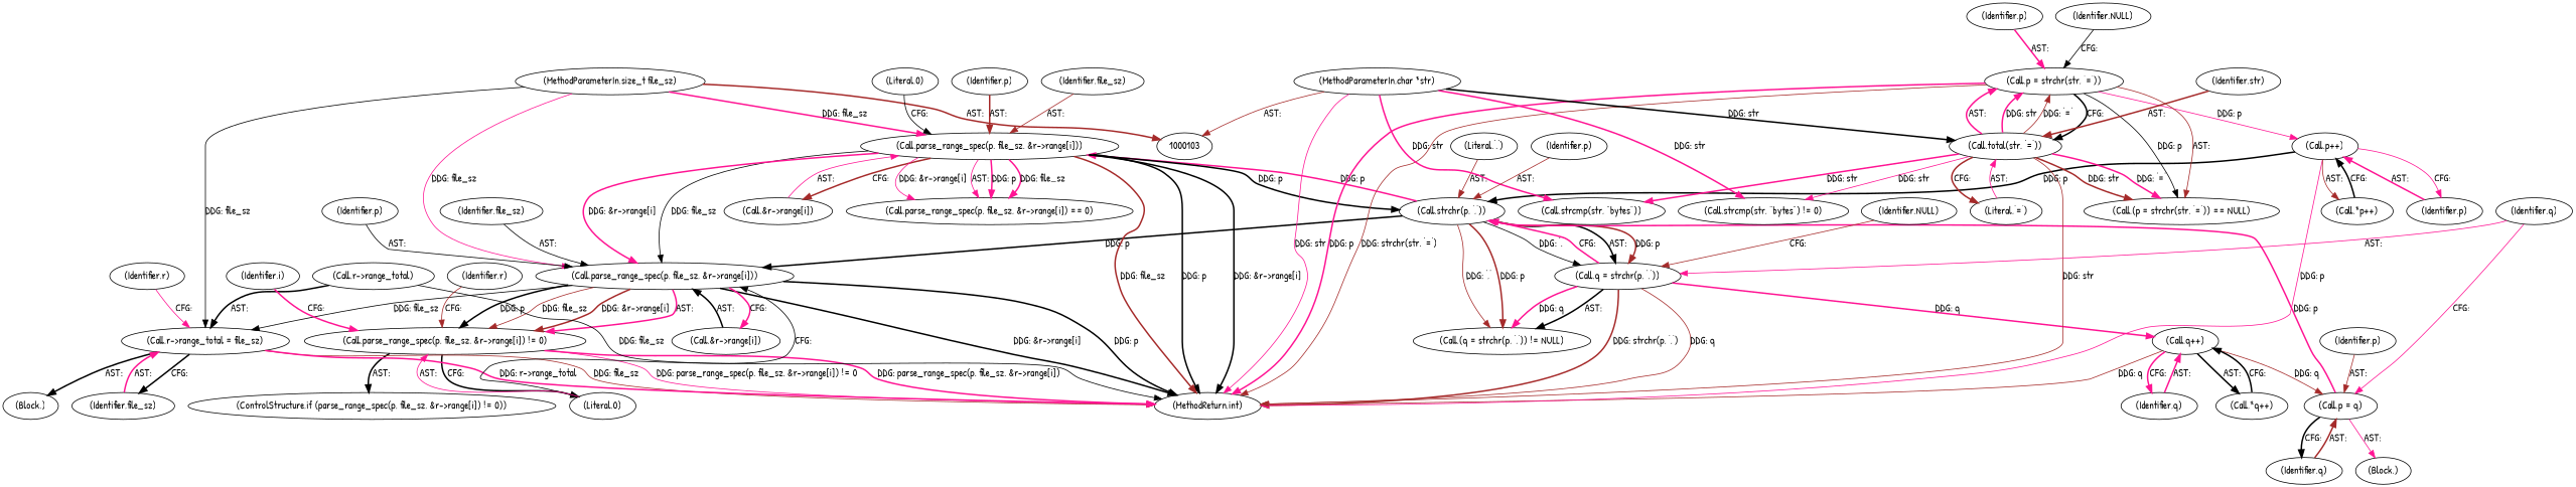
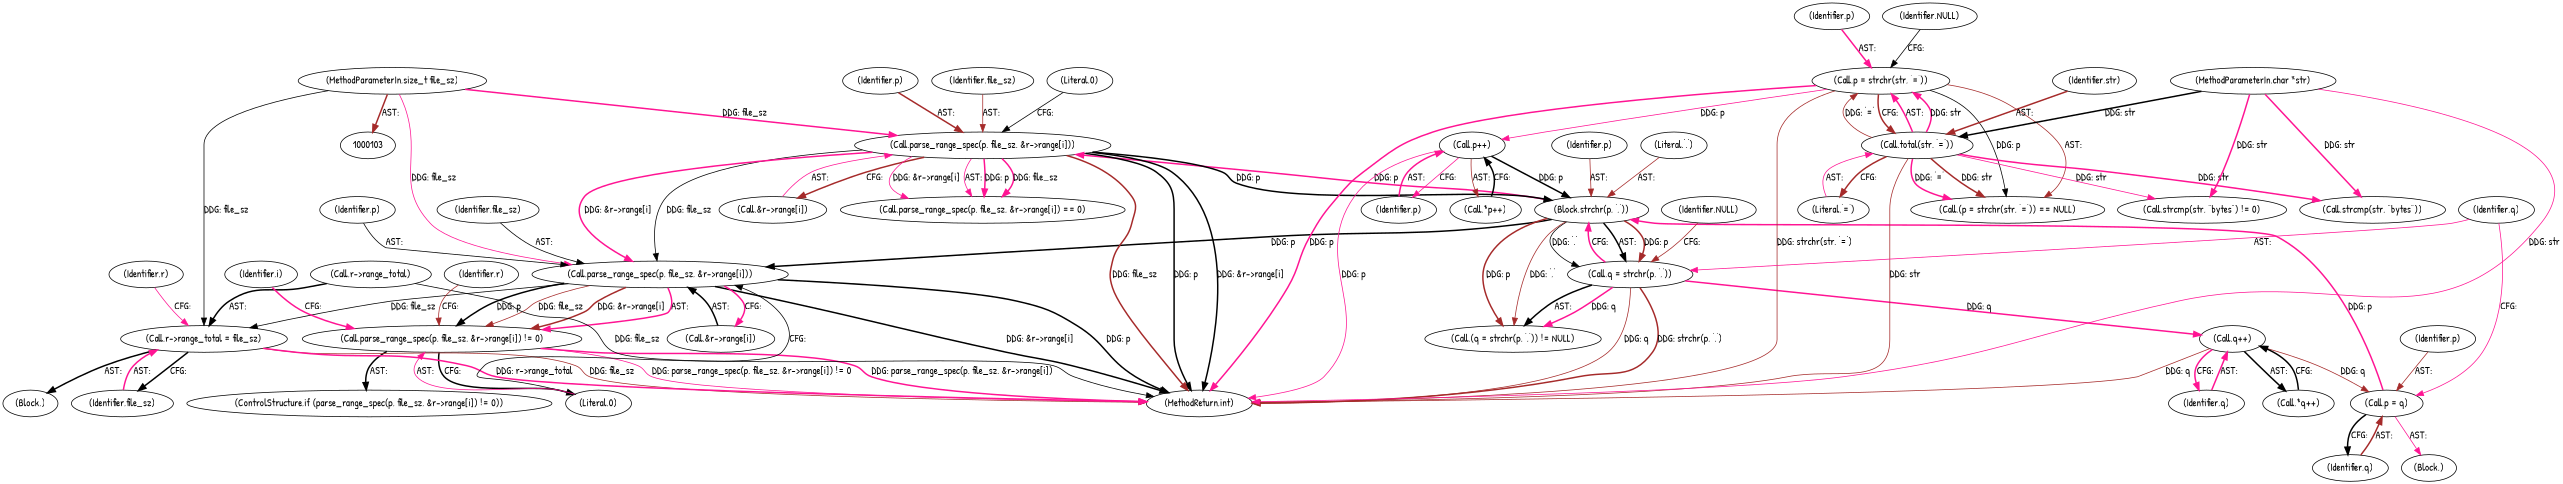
  digraph {
    fontname="Patrick Hand"
    node [fontname="Patrick Hand"]
    edge [color=deeppink fontname="Patrick Hand" style=bold]
    n1 [label="(Call,parse_range_spec(p, file_sz, &r->range[i]))"]
    n2 [label="(Call,parse_range_spec(p, file_sz, &r->range[i]) != 0)"]
    n3 [label="(Call,r->range_total = file_sz)"]
    n4 [label="(MethodReturn,int)"]
    n5 [label="(Call,&r->range[i])"]
    n6 [label="(Literal,0)"]
    n7 [label="(ControlStructure,if (parse_range_spec(p, file_sz, &r->range[i]) != 0))"]
    n8 [label="(Block,)"]
    n9 [label="(Identifier,file_sz)"]
-   n10 [label="(Call,strchr(p, ','))"]
+   n10 [label="(Block,strchr(p, ','))"]
    n11 [label="(Call,parse_range_spec(p, file_sz, &r->range[i]))"]
    n12 [label="(Call,q = strchr(p, ','))"]
    n13 [label="(Call,(q = strchr(p, ',')) != NULL)"]
    n14 [label="(Call,&r->range[i])"]
    n15 [label="(Call,parse_range_spec(p, file_sz, &r->range[i]) == 0)"]
    n16 [label="(Call,q++)"]
    n17 [label="(Literal,',')"]
    n18 [label="(MethodParameterIn,size_t file_sz)"]
    1000103
    n20 [label="(Call,p = q)"]
    n21 [label="(Identifier,q)"]
    n22 [label="(Block,)"]
    n23 [label="(Call,*q++)"]
    n24 [label="(Identifier,q)"]
    n25 [label="(Call,p++)"]
    n26 [label="(Call,*p++)"]
    n27 [label="(Identifier,p)"]
    n28 [label="(Call,p = strchr(str, '='))"]
    n29 [label="(Call,total(str, '='))"]
    n30 [label="(Call,(p = strchr(str, '=')) == NULL)"]
    n31 [label="(Call,strcmp(str, \"bytes\"))"]
    n32 [label="(Call,strcmp(str, \"bytes\") != 0)"]
    n33 [label="(Literal,'=')"]
    n34 [label="(MethodParameterIn,char *str)"]
    n35 [label="(Call,r->range_total)"]
    n36 [label="(Literal,0)"]
    n37 [label="(Identifier,r)"]
    n38 [label="(Identifier,p)"]
    n39 [label="(Identifier,q)"]
    n40 [label="(Identifier,p)"]
    n41 [label="(Identifier,r)"]
    n42 [label="(Identifier,p)"]
    n43 [label="(Identifier,p)"]
    n44 [label="(Identifier,file_sz)"]
    n45 [label="(Identifier,file_sz)"]
    n46 [label="(Identifier,i)"]
    n47 [label="(Identifier,NULL)"]
    n48 [label="(Identifier,str)"]
    n49 [label="(Identifier,p)"]
    n50 [label="(Identifier,NULL)"]
    n1 -> n2 [label="AST: "]
    n1 -> n2 [color=black label="DDG: p"]
    n1 -> n2 [color=brown label="DDG: file_sz" style=solid]
    n1 -> n2 [color=brown label="DDG: &r->range[i]"]
    n1 -> n3 [color=black label="DDG: file_sz" style=solid]
    n1 -> n4 [color=black label="DDG: p"]
    n1 -> n4 [color=black label="DDG: &r->range[i]"]
    n1 -> n5 [label="CFG: "]
    n2 -> n4 [label="DDG: parse_range_spec(p, file_sz, &r->range[i])"]
    n2 -> n4 [label="DDG: parse_range_spec(p, file_sz, &r->range[i]) != 0" style=solid]
    n2 -> n6 [color=black label="CFG: "]
    n2 -> n7 [color=black label="AST: "]
    n3 -> n4 [color=brown label="DDG: file_sz" style=solid]
    n3 -> n4 [label="DDG: r->range_total"]
    n3 -> n8 [color=black label="AST: "]
    n3 -> n9 [color=black label="CFG: "]
    n5 -> n1 [color=black label="AST: "]
    n6 -> n1 [color=black label="CFG: " style=solid]
    n6 -> n2 [label="AST: " style=solid]
    n9 -> n3 [label="AST: "]
    n10 -> n1 [color=black label="DDG: p"]
    n10 -> n11 [label="DDG: p"]
    n10 -> n12 [color=black label="AST: "]
    n10 -> n12 [color=brown label="DDG: p"]
    n10 -> n12 [color=black label="DDG: ','" style=solid]
    n10 -> n13 [color=brown label="DDG: p"]
    n10 -> n13 [color=brown label="DDG: ','" style=solid]
    n11 -> n1 [color=black label="DDG: file_sz" style=solid]
    n11 -> n1 [label="DDG: &r->range[i]"]
    n11 -> n4 [color=black label="DDG: p"]
    n11 -> n4 [color=black label="DDG: &r->range[i]"]
    n11 -> n4 [color=brown label="DDG: file_sz"]
    n11 -> n10 [color=black label="DDG: p"]
    n11 -> n14 [color=brown label="CFG: "]
    n11 -> n15 [label="AST: " style=solid]
    n11 -> n15 [label="DDG: p"]
    n11 -> n15 [label="DDG: file_sz"]
    n11 -> n15 [label="DDG: &r->range[i]" style=solid]
    n12 -> n4 [color=brown label="DDG: q" style=solid]
    n12 -> n4 [color=brown label="DDG: strchr(p, ',')"]
    n12 -> n10 [label="CFG: "]
    n12 -> n13 [color=black label="AST: "]
    n12 -> n13 [label="DDG: q"]
    n12 -> n16 [label="DDG: q"]
    n14 -> n11 [label="AST: " style=solid]
    n16 -> n4 [color=brown label="DDG: q" style=solid]
    n16 -> n20 [color=brown label="DDG: q" style=solid]
    n16 -> n23 [color=black label="AST: "]
    n16 -> n24 [label="CFG: "]
    n17 -> n10 [color=brown label="AST: " style=solid]
    n18 -> n1 [label="DDG: file_sz" style=solid]
    n18 -> n3 [color=black label="DDG: file_sz" style=solid]
    n18 -> n11 [label="DDG: file_sz"]
    n18 -> 1000103 [color=brown label="AST: "]
    n20 -> n10 [label="DDG: p"]
    n20 -> n21 [color=black label="CFG: "]
    n20 -> n22 [label="AST: " style=solid]
    n21 -> n20 [color=brown label="AST: "]
    n23 -> n16 [color=black label="CFG: "]
    n24 -> n16 [label="AST: "]
    n25 -> n4 [label="DDG: p" style=solid]
    n25 -> n10 [color=black label="DDG: p"]
    n25 -> n26 [color=brown label="AST: " style=solid]
    n25 -> n27 [label="CFG: " style=solid]
    n26 -> n25 [color=black label="CFG: "]
    n27 -> n25 [label="AST: "]
    n28 -> n4 [label="DDG: p"]
    n28 -> n4 [color=brown label="DDG: strchr(str, '=')" style=solid]
    n28 -> n25 [label="DDG: p" style=solid]
-   n28 -> n29 [color=black label="CFG: "]
+   n28 -> n29 [color=brown label="CFG: "]
    n28 -> n30 [color=brown label="AST: " style=solid]
    n28 -> n30 [color=black label="DDG: p" style=solid]
    n29 -> n4 [color=brown label="DDG: str" style=solid]
    n29 -> n28 [label="AST: "]
    n29 -> n28 [label="DDG: str"]
    n29 -> n28 [color=brown label="DDG: '='" style=solid]
    n29 -> n30 [color=brown label="DDG: str"]
    n29 -> n30 [label="DDG: '='"]
    n29 -> n31 [label="DDG: str"]
    n29 -> n32 [label="DDG: str" style=solid]
    n29 -> n33 [color=brown label="CFG: "]
    n33 -> n29 [label="AST: " style=solid]
    n34 -> n4 [label="DDG: str" style=solid]
-   n34 -> 1000103 [color=brown label="AST: " style=solid]
    n34 -> n29 [color=black label="DDG: str"]
    n34 -> n31 [label="DDG: str"]
    n34 -> n32 [label="DDG: str"]
    n35 -> n3 [color=black label="AST: "]
    n35 -> n4 [color=black label="DDG: file_sz" style=solid]
    n36 -> n11 [color=black label="CFG: " style=solid]
    n37 -> n3 [label="CFG: " style=solid]
    n38 -> n28 [label="AST: "]
    n39 -> n12 [label="AST: " style=solid]
    n39 -> n20 [label="CFG: " style=solid]
    n40 -> n20 [color=brown label="AST: " style=solid]
    n41 -> n2 [color=brown label="CFG: " style=solid]
    n42 -> n1 [color=black label="AST: " style=solid]
    n43 -> n11 [color=brown label="AST: "]
    n44 -> n11 [color=brown label="AST: " style=solid]
    n45 -> n1 [color=black label="AST: " style=solid]
    n46 -> n2 [label="CFG: "]
    n47 -> n12 [color=brown label="CFG: " style=solid]
    n48 -> n29 [color=brown label="AST: "]
    n49 -> n10 [color=brown label="AST: " style=solid]
    n50 -> n28 [color=black label="CFG: " style=solid]
  }
